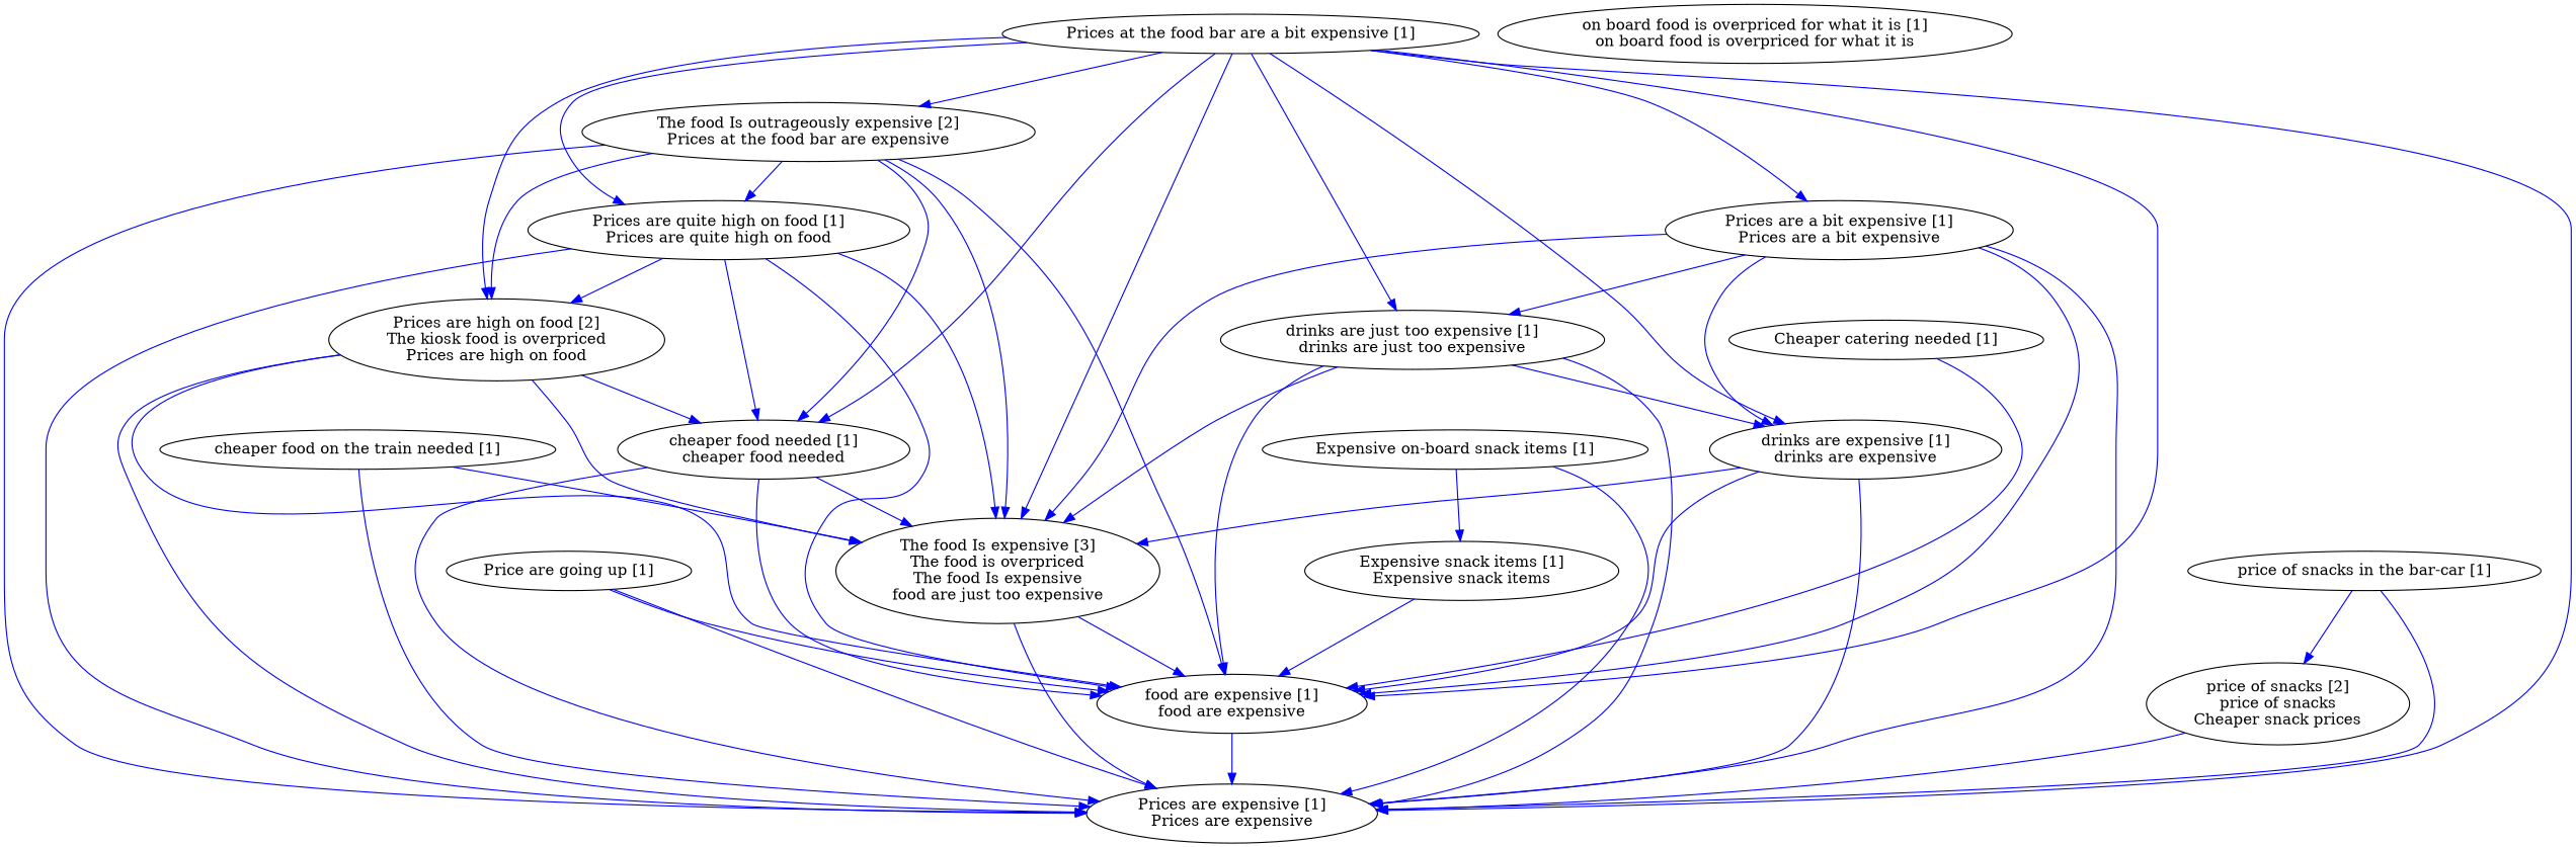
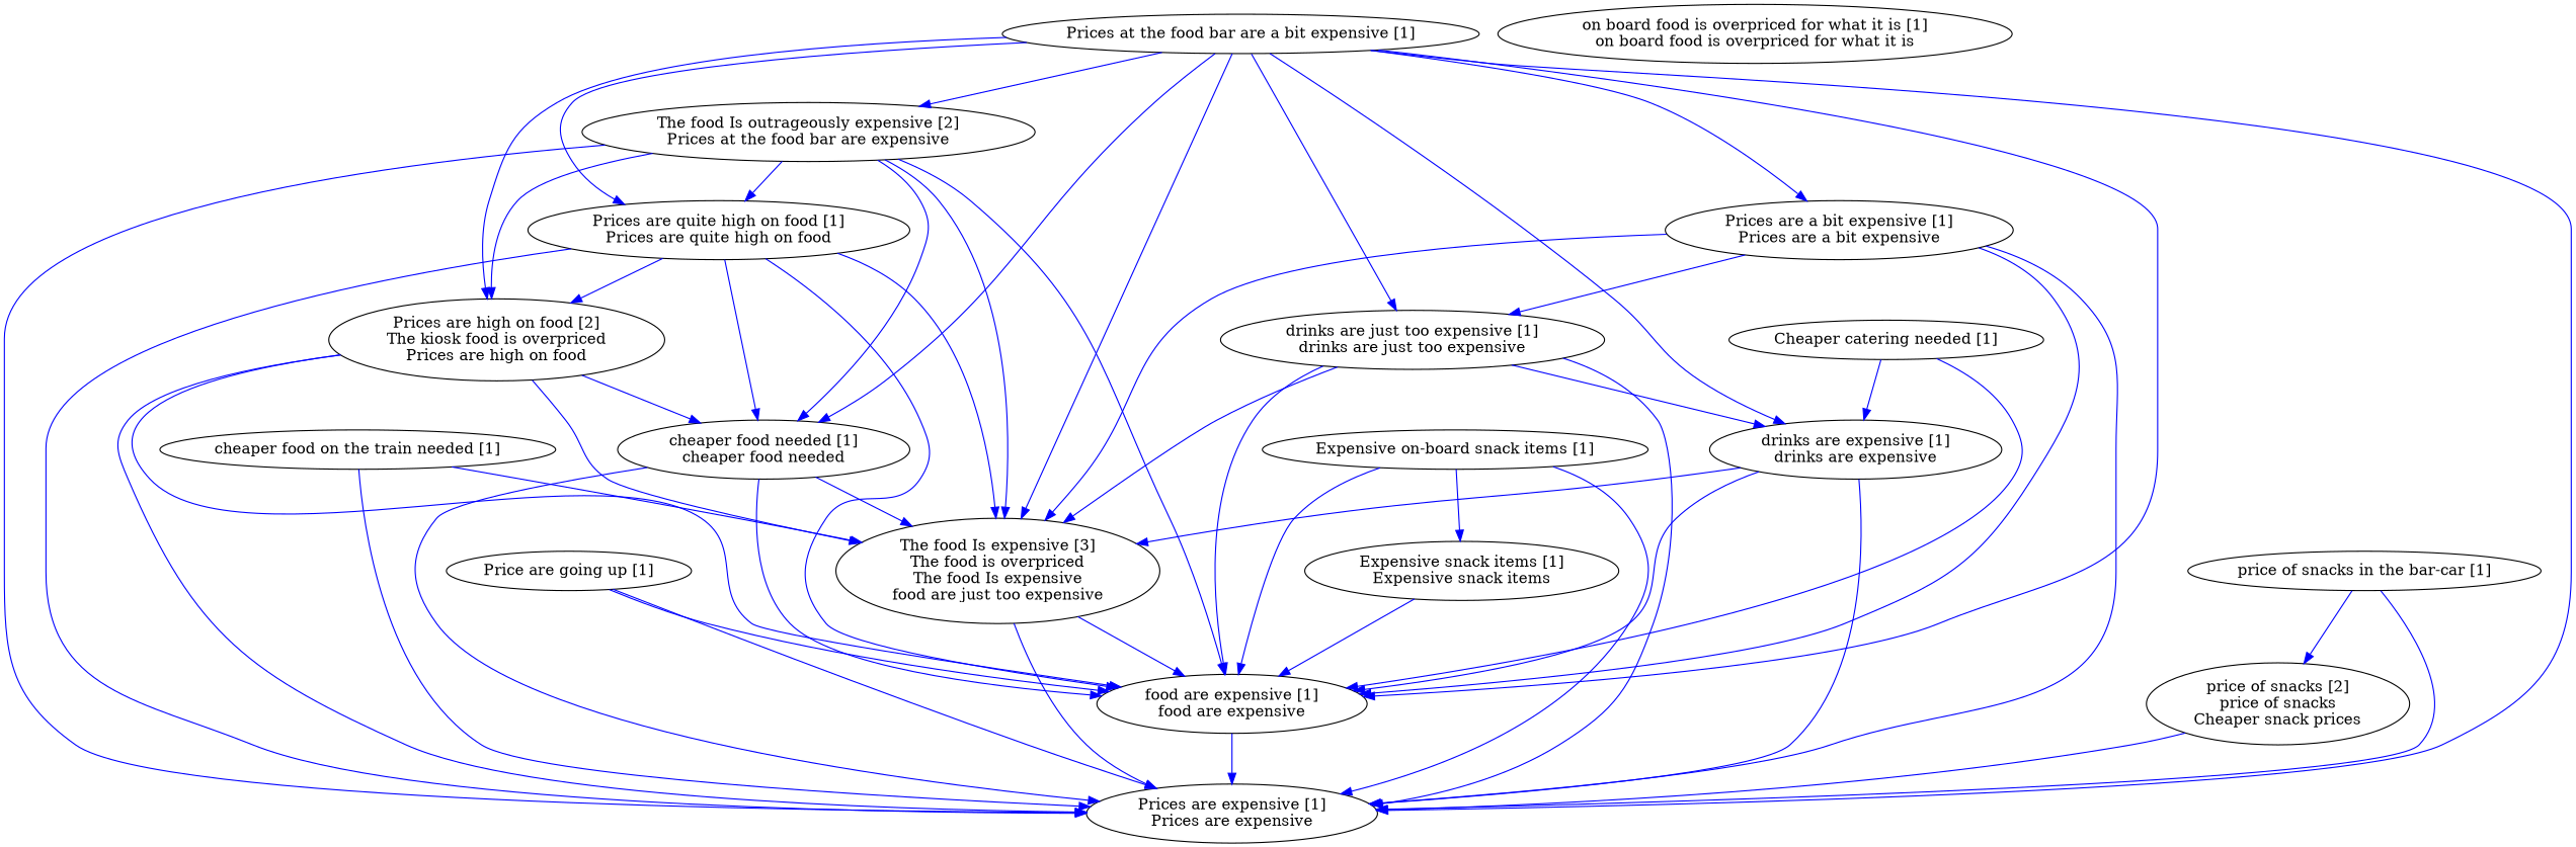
  digraph {
    edge [color=blue]
    "The food Is expensive [3]\nThe food is overpriced\nThe food Is expensive\nfood are just too expensive"
    "Prices are expensive [1]\nPrices are expensive"
    "food are expensive [1]\nfood are expensive"
    "price of snacks [2]\nprice of snacks\nCheaper snack prices"
    "The food Is outrageously expensive [2]\nPrices at the food bar are expensive"
    "Prices are high on food [2]\nThe kiosk food is overpriced\nPrices are high on food"
    "Prices are quite high on food [1]\nPrices are quite high on food"
    "cheaper food needed [1]\ncheaper food needed"
    "Cheaper catering needed [1]"
    "Expensive on-board snack items [1]"
    "Expensive snack items [1]\nExpensive snack items"
    "Price are going up [1]"
    "Prices at the food bar are a bit expensive [1]"
    "Prices are a bit expensive [1]\nPrices are a bit expensive"
    "drinks are just too expensive [1]\ndrinks are just too expensive"
    "drinks are expensive [1]\ndrinks are expensive"
    "cheaper food on the train needed [1]"
    "on board food is overpriced for what it is [1]\non board food is overpriced for what it is"
    "price of snacks in the bar-car [1]"
    "The food Is expensive [3]\nThe food is overpriced\nThe food Is expensive\nfood are just too expensive" -> "Prices are expensive [1]\nPrices are expensive"
    "The food Is expensive [3]\nThe food is overpriced\nThe food Is expensive\nfood are just too expensive" -> "food are expensive [1]\nfood are expensive"
    "food are expensive [1]\nfood are expensive" -> "Prices are expensive [1]\nPrices are expensive"
    "price of snacks [2]\nprice of snacks\nCheaper snack prices" -> "Prices are expensive [1]\nPrices are expensive"
    "The food Is outrageously expensive [2]\nPrices at the food bar are expensive" -> "The food Is expensive [3]\nThe food is overpriced\nThe food Is expensive\nfood are just too expensive"
    "The food Is outrageously expensive [2]\nPrices at the food bar are expensive" -> "Prices are expensive [1]\nPrices are expensive"
    "The food Is outrageously expensive [2]\nPrices at the food bar are expensive" -> "food are expensive [1]\nfood are expensive"
    "The food Is outrageously expensive [2]\nPrices at the food bar are expensive" -> "Prices are high on food [2]\nThe kiosk food is overpriced\nPrices are high on food"
    "The food Is outrageously expensive [2]\nPrices at the food bar are expensive" -> "Prices are quite high on food [1]\nPrices are quite high on food"
    "The food Is outrageously expensive [2]\nPrices at the food bar are expensive" -> "cheaper food needed [1]\ncheaper food needed"
    "Prices are high on food [2]\nThe kiosk food is overpriced\nPrices are high on food" -> "The food Is expensive [3]\nThe food is overpriced\nThe food Is expensive\nfood are just too expensive"
    "Prices are high on food [2]\nThe kiosk food is overpriced\nPrices are high on food" -> "Prices are expensive [1]\nPrices are expensive"
    "Prices are high on food [2]\nThe kiosk food is overpriced\nPrices are high on food" -> "food are expensive [1]\nfood are expensive"
    "Prices are high on food [2]\nThe kiosk food is overpriced\nPrices are high on food" -> "cheaper food needed [1]\ncheaper food needed"
    "Prices are quite high on food [1]\nPrices are quite high on food" -> "The food Is expensive [3]\nThe food is overpriced\nThe food Is expensive\nfood are just too expensive"
    "Prices are quite high on food [1]\nPrices are quite high on food" -> "Prices are expensive [1]\nPrices are expensive"
    "Prices are quite high on food [1]\nPrices are quite high on food" -> "food are expensive [1]\nfood are expensive"
    "Prices are quite high on food [1]\nPrices are quite high on food" -> "Prices are high on food [2]\nThe kiosk food is overpriced\nPrices are high on food"
    "Prices are quite high on food [1]\nPrices are quite high on food" -> "cheaper food needed [1]\ncheaper food needed"
    "cheaper food needed [1]\ncheaper food needed" -> "The food Is expensive [3]\nThe food is overpriced\nThe food Is expensive\nfood are just too expensive"
    "cheaper food needed [1]\ncheaper food needed" -> "Prices are expensive [1]\nPrices are expensive"
    "cheaper food needed [1]\ncheaper food needed" -> "food are expensive [1]\nfood are expensive"
    "Cheaper catering needed [1]" -> "food are expensive [1]\nfood are expensive"
    "Expensive on-board snack items [1]" -> "Prices are expensive [1]\nPrices are expensive"
+   "Expensive on-board snack items [1]" -> "food are expensive [1]\nfood are expensive"
    "Expensive on-board snack items [1]" -> "Expensive snack items [1]\nExpensive snack items"
    "Expensive snack items [1]\nExpensive snack items" -> "food are expensive [1]\nfood are expensive"
    "Price are going up [1]" -> "Prices are expensive [1]\nPrices are expensive"
    "Price are going up [1]" -> "food are expensive [1]\nfood are expensive"
    "Prices at the food bar are a bit expensive [1]" -> "The food Is expensive [3]\nThe food is overpriced\nThe food Is expensive\nfood are just too expensive"
    "Prices at the food bar are a bit expensive [1]" -> "Prices are expensive [1]\nPrices are expensive"
    "Prices at the food bar are a bit expensive [1]" -> "food are expensive [1]\nfood are expensive"
    "Prices at the food bar are a bit expensive [1]" -> "The food Is outrageously expensive [2]\nPrices at the food bar are expensive"
    "Prices at the food bar are a bit expensive [1]" -> "Prices are high on food [2]\nThe kiosk food is overpriced\nPrices are high on food"
    "Prices at the food bar are a bit expensive [1]" -> "Prices are quite high on food [1]\nPrices are quite high on food"
    "Prices at the food bar are a bit expensive [1]" -> "cheaper food needed [1]\ncheaper food needed"
    "Prices at the food bar are a bit expensive [1]" -> "Prices are a bit expensive [1]\nPrices are a bit expensive"
    "Prices at the food bar are a bit expensive [1]" -> "drinks are just too expensive [1]\ndrinks are just too expensive"
    "Prices at the food bar are a bit expensive [1]" -> "drinks are expensive [1]\ndrinks are expensive"
    "Prices are a bit expensive [1]\nPrices are a bit expensive" -> "The food Is expensive [3]\nThe food is overpriced\nThe food Is expensive\nfood are just too expensive"
    "Prices are a bit expensive [1]\nPrices are a bit expensive" -> "Prices are expensive [1]\nPrices are expensive"
    "Prices are a bit expensive [1]\nPrices are a bit expensive" -> "food are expensive [1]\nfood are expensive"
    "Prices are a bit expensive [1]\nPrices are a bit expensive" -> "drinks are just too expensive [1]\ndrinks are just too expensive"
-   "Prices are a bit expensive [1]\nPrices are a bit expensive" -> "drinks are expensive [1]\ndrinks are expensive"
+   "Cheaper catering needed [1]" -> "drinks are expensive [1]\ndrinks are expensive"
    "drinks are just too expensive [1]\ndrinks are just too expensive" -> "The food Is expensive [3]\nThe food is overpriced\nThe food Is expensive\nfood are just too expensive"
    "drinks are just too expensive [1]\ndrinks are just too expensive" -> "Prices are expensive [1]\nPrices are expensive"
    "drinks are just too expensive [1]\ndrinks are just too expensive" -> "food are expensive [1]\nfood are expensive"
    "drinks are just too expensive [1]\ndrinks are just too expensive" -> "drinks are expensive [1]\ndrinks are expensive"
    "drinks are expensive [1]\ndrinks are expensive" -> "The food Is expensive [3]\nThe food is overpriced\nThe food Is expensive\nfood are just too expensive"
    "drinks are expensive [1]\ndrinks are expensive" -> "Prices are expensive [1]\nPrices are expensive"
    "drinks are expensive [1]\ndrinks are expensive" -> "food are expensive [1]\nfood are expensive"
    "cheaper food on the train needed [1]" -> "The food Is expensive [3]\nThe food is overpriced\nThe food Is expensive\nfood are just too expensive"
    "cheaper food on the train needed [1]" -> "Prices are expensive [1]\nPrices are expensive"
    "price of snacks in the bar-car [1]" -> "Prices are expensive [1]\nPrices are expensive"
    "price of snacks in the bar-car [1]" -> "price of snacks [2]\nprice of snacks\nCheaper snack prices"
  }
